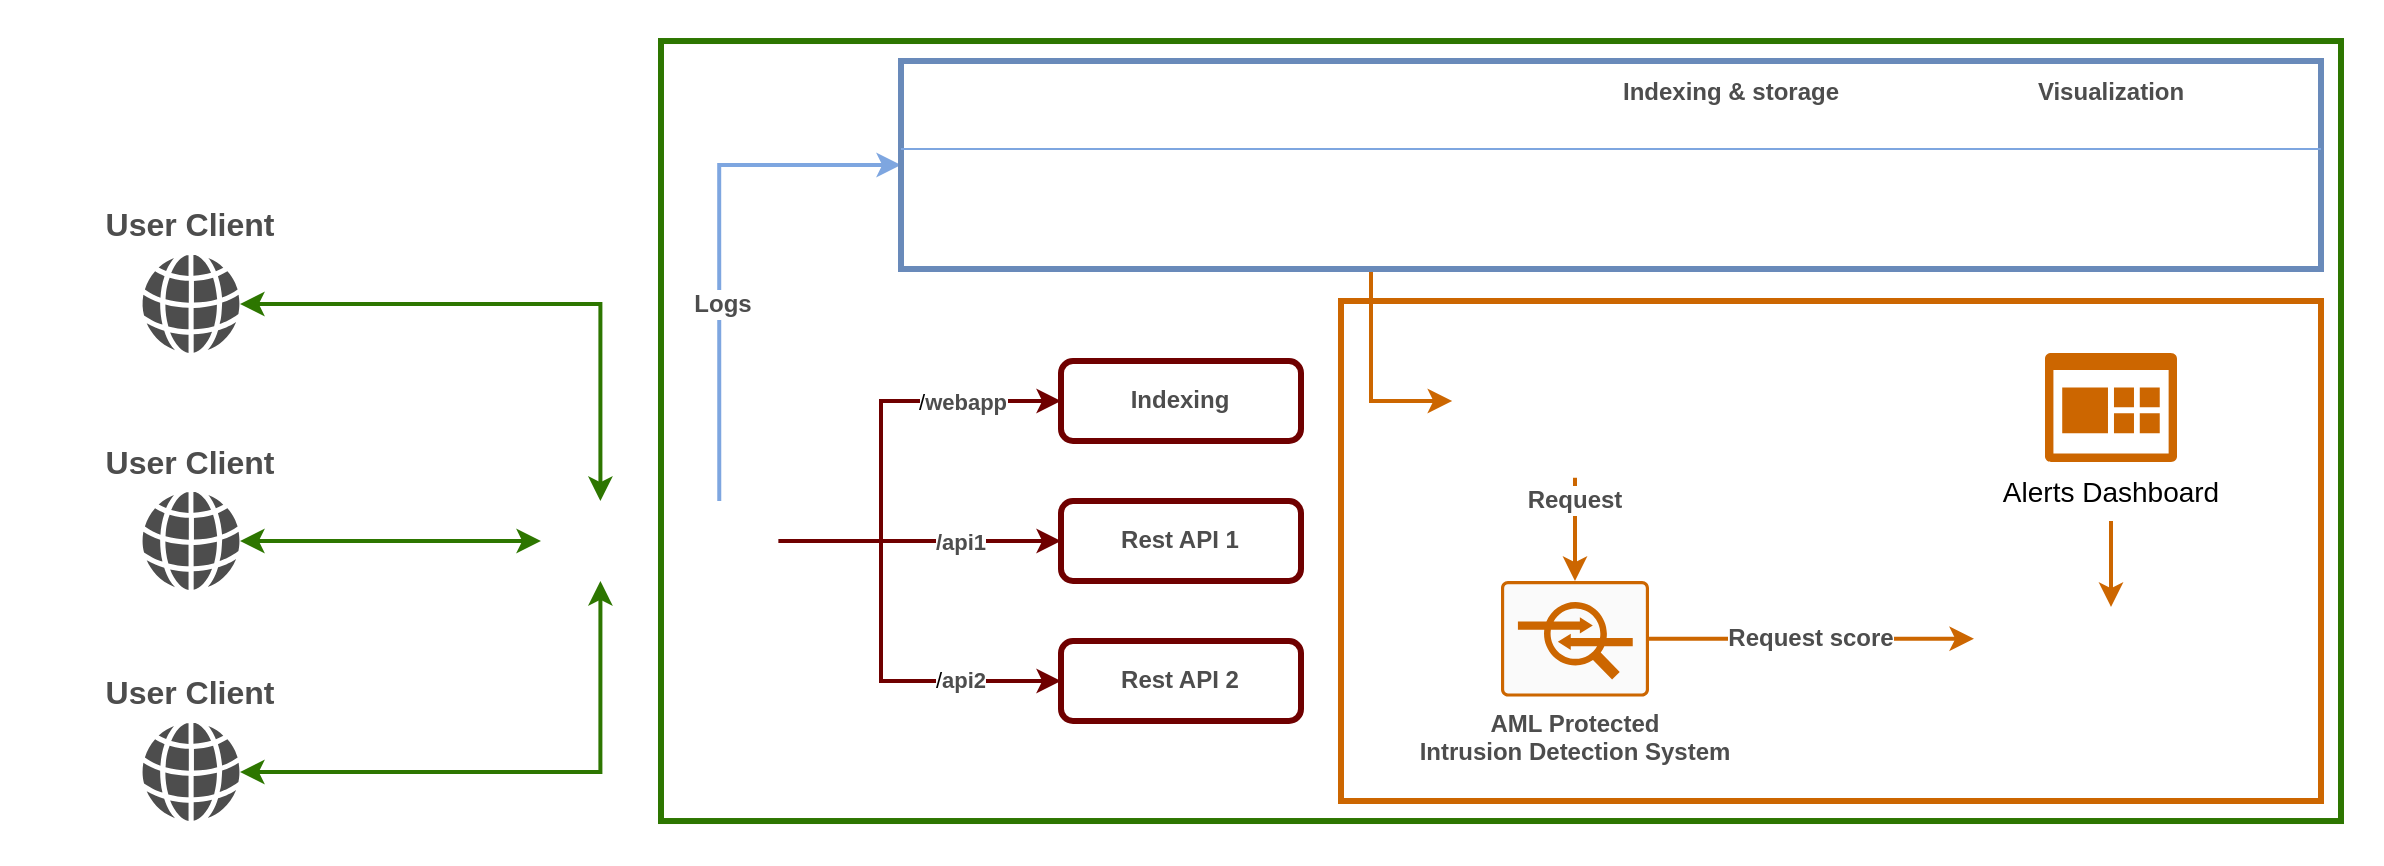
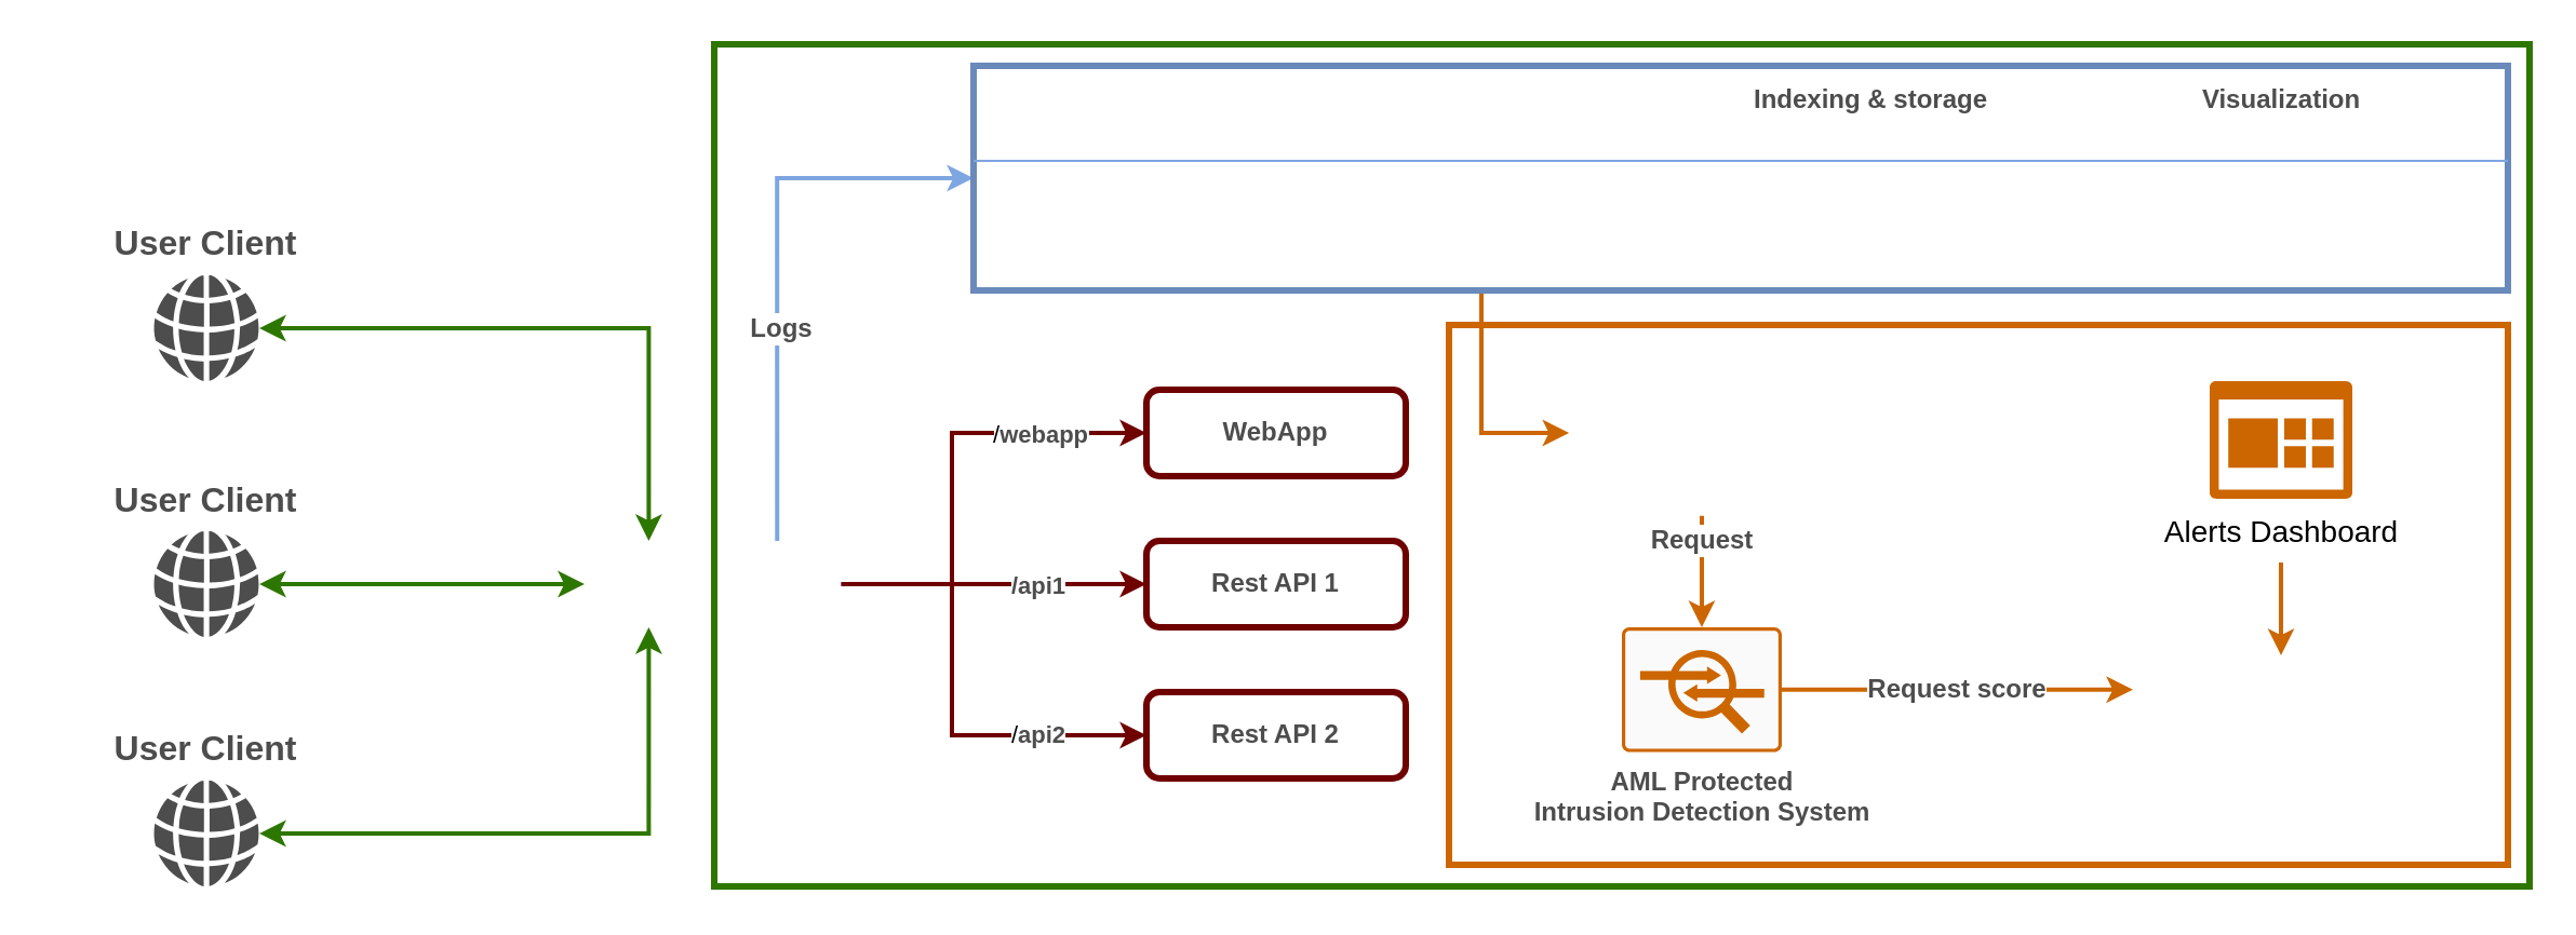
  <mxCell id="0" />
  <mxCell id="1" parent="0" />
  <mxCell id="2" value="" style="shape=image;verticalLabelPosition=bottom;labelBackgroundColor=#ffffff;verticalAlign=top;aspect=fixed;imageAspect=0;image=https://1000marcas.net/wp-content/uploads/2021/06/Redis-Logo.png;" vertex="1" parent="1"><mxGeometry x="725.6" y="161.63" width="122.8" height="76.75" as="geometry" /></mxCell>
  <mxCell id="3" value="" style="rounded=0;whiteSpace=wrap;html=1;fillColor=none;strokeColor=#2D7600;fontColor=#ffffff;strokeWidth=3;" vertex="1" parent="1"><mxGeometry x="330" y="20.01" width="840" height="390" as="geometry" /></mxCell>
  <mxCell id="4" value="" style="rounded=0;whiteSpace=wrap;html=1;strokeColor=#CC6600;strokeWidth=3;fillColor=none;" vertex="1" parent="1"><mxGeometry x="670" y="150" width="490" height="250" as="geometry" /></mxCell>
  <mxCell id="5" value="" style="group" vertex="1" connectable="0" parent="1"><mxGeometry x="20" y="97" width="150" height="79" as="geometry" /></mxCell>
  <mxCell id="6" value="&lt;font style=&quot;font-size: 16px&quot; color=&quot;#4d4d4d&quot;&gt;&lt;b&gt;User Client&lt;/b&gt;&lt;/font&gt;" style="text;html=1;strokeColor=none;fillColor=none;align=center;verticalAlign=middle;whiteSpace=wrap;rounded=0;" vertex="1" parent="5"><mxGeometry width="150" height="30" as="geometry" /></mxCell>
  <mxCell id="7" value="" style="sketch=0;pointerEvents=1;shadow=0;dashed=0;html=1;strokeColor=none;fillColor=#4D4D4D;labelPosition=center;verticalLabelPosition=bottom;verticalAlign=top;outlineConnect=0;align=center;shape=mxgraph.office.concepts.globe_internet;" vertex="1" parent="5"><mxGeometry x="50.5" y="30" width="49" height="49" as="geometry" /></mxCell>
  <mxCell id="8" value="" style="group" vertex="1" connectable="0" parent="1"><mxGeometry x="20" y="215.5" width="150" height="79" as="geometry" /></mxCell>
  <mxCell id="9" value="&lt;font style=&quot;font-size: 16px&quot; color=&quot;#4d4d4d&quot;&gt;&lt;b&gt;User Client&lt;/b&gt;&lt;/font&gt;" style="text;html=1;strokeColor=none;fillColor=none;align=center;verticalAlign=middle;whiteSpace=wrap;rounded=0;" vertex="1" parent="8"><mxGeometry width="150" height="30" as="geometry" /></mxCell>
  <mxCell id="10" value="" style="sketch=0;pointerEvents=1;shadow=0;dashed=0;html=1;strokeColor=none;fillColor=#4D4D4D;labelPosition=center;verticalLabelPosition=bottom;verticalAlign=top;outlineConnect=0;align=center;shape=mxgraph.office.concepts.globe_internet;" vertex="1" parent="8"><mxGeometry x="50.5" y="30" width="49" height="49" as="geometry" /></mxCell>
  <mxCell id="11" value="" style="group" vertex="1" connectable="0" parent="1"><mxGeometry x="20" y="331" width="150" height="79" as="geometry" /></mxCell>
  <mxCell id="12" value="&lt;font style=&quot;font-size: 16px&quot; color=&quot;#4d4d4d&quot;&gt;&lt;b&gt;User Client&lt;/b&gt;&lt;/font&gt;" style="text;html=1;strokeColor=none;fillColor=none;align=center;verticalAlign=middle;whiteSpace=wrap;rounded=0;" vertex="1" parent="11"><mxGeometry width="150" height="30" as="geometry" /></mxCell>
  <mxCell id="13" value="" style="sketch=0;pointerEvents=1;shadow=0;dashed=0;html=1;strokeColor=none;fillColor=#4D4D4D;labelPosition=center;verticalLabelPosition=bottom;verticalAlign=top;outlineConnect=0;align=center;shape=mxgraph.office.concepts.globe_internet;" vertex="1" parent="11"><mxGeometry x="50.5" y="30" width="49" height="49" as="geometry" /></mxCell>
  <mxCell id="14" style="edgeStyle=orthogonalEdgeStyle;rounded=0;orthogonalLoop=1;jettySize=auto;html=1;startArrow=classic;startFill=1;strokeWidth=2;fillColor=#60a917;strokeColor=#2D7600;entryX=0.25;entryY=0;entryDx=0;entryDy=0;" edge="1" parent="1" source="7" target="24"><mxGeometry relative="1" as="geometry"><mxPoint x="670" y="100" as="targetPoint" /><Array as="points"><mxPoint x="300" y="152" /></Array></mxGeometry></mxCell>
  <mxCell id="15" style="edgeStyle=orthogonalEdgeStyle;rounded=0;orthogonalLoop=1;jettySize=auto;html=1;startArrow=classic;startFill=1;strokeWidth=2;fillColor=#60a917;strokeColor=#2D7600;" edge="1" parent="1" source="10" target="24"><mxGeometry relative="1" as="geometry"><mxPoint x="703.8" y="100" as="targetPoint" /></mxGeometry></mxCell>
  <mxCell id="16" style="edgeStyle=orthogonalEdgeStyle;rounded=0;orthogonalLoop=1;jettySize=auto;html=1;entryX=0.25;entryY=1;entryDx=0;entryDy=0;startArrow=classic;startFill=1;strokeWidth=2;fillColor=#60a917;strokeColor=#2D7600;" edge="1" parent="1" source="13" target="24"><mxGeometry relative="1" as="geometry"><mxPoint x="731.006" y="98.02" as="targetPoint" /><Array as="points"><mxPoint x="300" y="386" /></Array></mxGeometry></mxCell>
  <mxCell id="17" style="edgeStyle=orthogonalEdgeStyle;rounded=0;orthogonalLoop=1;jettySize=auto;html=1;exitX=0.75;exitY=0;exitDx=0;exitDy=0;entryX=0;entryY=0.5;entryDx=0;entryDy=0;startArrow=none;startFill=0;strokeColor=#7EA6E0;strokeWidth=2;" edge="1" parent="1" source="24" target="32"><mxGeometry relative="1" as="geometry" /></mxCell>
  <mxCell id="18" value="&lt;font style=&quot;font-size: 12px&quot; color=&quot;#4d4d4d&quot;&gt;&lt;b&gt;Logs&lt;/b&gt;&lt;/font&gt;" style="edgeLabel;html=1;align=center;verticalAlign=middle;resizable=0;points=[];" vertex="1" connectable="0" parent="17"><mxGeometry x="-0.228" y="-2" relative="1" as="geometry"><mxPoint x="-1" y="2" as="offset" /></mxGeometry></mxCell>
  <mxCell id="19" style="edgeStyle=orthogonalEdgeStyle;rounded=0;orthogonalLoop=1;jettySize=auto;html=1;entryX=0;entryY=0.5;entryDx=0;entryDy=0;startArrow=none;startFill=0;strokeColor=#6F0000;strokeWidth=2;fillColor=#a20025;" edge="1" parent="1" source="24" target="25"><mxGeometry relative="1" as="geometry"><Array as="points"><mxPoint x="440" y="270" /><mxPoint x="440" y="200" /></Array></mxGeometry></mxCell>
  <mxCell id="20" value="/&lt;font color=&quot;#4d4d4d&quot;&gt;&lt;b&gt;webapp&lt;/b&gt;&lt;/font&gt;" style="edgeLabel;html=1;align=center;verticalAlign=middle;resizable=0;points=[];" vertex="1" connectable="0" parent="19"><mxGeometry x="-0.089" y="1" relative="1" as="geometry"><mxPoint x="41" y="-25" as="offset" /></mxGeometry></mxCell>
  <mxCell id="21" style="edgeStyle=orthogonalEdgeStyle;rounded=0;orthogonalLoop=1;jettySize=auto;html=1;startArrow=none;startFill=0;strokeColor=#6F0000;strokeWidth=2;fillColor=#a20025;" edge="1" parent="1" source="24" target="26"><mxGeometry relative="1" as="geometry" /></mxCell>
  <mxCell id="22" value="&lt;font color=&quot;#4d4d4d&quot;&gt;&lt;b&gt;/api1&lt;/b&gt;&lt;/font&gt;" style="edgeLabel;html=1;align=center;verticalAlign=middle;resizable=0;points=[];" vertex="1" connectable="0" parent="21"><mxGeometry x="0.334" y="-1" relative="1" as="geometry"><mxPoint x="-3" y="-1" as="offset" /></mxGeometry></mxCell>
  <mxCell id="23" value="/&lt;b&gt;&lt;font color=&quot;#4d4d4d&quot;&gt;api2&lt;/font&gt;&lt;/b&gt;" style="edgeStyle=orthogonalEdgeStyle;rounded=0;orthogonalLoop=1;jettySize=auto;html=1;entryX=0;entryY=0.5;entryDx=0;entryDy=0;startArrow=none;startFill=0;strokeColor=#6F0000;strokeWidth=2;fillColor=#a20025;" edge="1" parent="1" source="24" target="27"><mxGeometry x="0.526" relative="1" as="geometry"><Array as="points"><mxPoint x="440" y="270" /><mxPoint x="440" y="340" /></Array><mxPoint as="offset" /></mxGeometry></mxCell>
  <mxCell id="24" value="" style="shape=image;verticalLabelPosition=bottom;labelBackgroundColor=#ffffff;verticalAlign=top;aspect=fixed;imageAspect=0;image=http://www.nginx.com/wp-content/uploads/2018/08/NGINX-logo-rgb-large.png;" vertex="1" parent="1"><mxGeometry x="270" y="250" width="118.86" height="40" as="geometry" /></mxCell>
- <mxCell id="25" value="&lt;font color=&quot;#4d4d4d&quot;&gt;&lt;b&gt;Indexing&lt;/b&gt;&lt;/font&gt;" style="rounded=1;whiteSpace=wrap;html=1;strokeColor=#6F0000;strokeWidth=3;fillColor=none;fontColor=#ffffff;" vertex="1" parent="1"><mxGeometry x="530" y="180" width="120" height="40" as="geometry" /></mxCell>
+ <mxCell id="25" value="&lt;font color=&quot;#4d4d4d&quot;&gt;&lt;b&gt;WebApp&lt;/b&gt;&lt;/font&gt;" style="rounded=1;whiteSpace=wrap;html=1;strokeColor=#6F0000;strokeWidth=3;fillColor=none;fontColor=#ffffff;" vertex="1" parent="1"><mxGeometry x="530" y="180" width="120" height="40" as="geometry" /></mxCell>
  <mxCell id="26" value="&lt;font color=&quot;#4d4d4d&quot;&gt;&lt;b&gt;Rest API 1&lt;/b&gt;&lt;/font&gt;" style="rounded=1;whiteSpace=wrap;html=1;strokeColor=#6F0000;strokeWidth=3;fillColor=none;fontColor=#ffffff;" vertex="1" parent="1"><mxGeometry x="530" y="250" width="120" height="40" as="geometry" /></mxCell>
  <mxCell id="27" value="&lt;font color=&quot;#4d4d4d&quot;&gt;&lt;b&gt;Rest API 2&lt;/b&gt;&lt;/font&gt;" style="rounded=1;whiteSpace=wrap;html=1;strokeColor=#6F0000;strokeWidth=3;fillColor=none;fontColor=#ffffff;" vertex="1" parent="1"><mxGeometry x="530" y="320" width="120" height="40" as="geometry" /></mxCell>
  <mxCell id="28" value="&lt;font style=&quot;font-size: 12px&quot; color=&quot;#4d4d4d&quot;&gt;&lt;b&gt;Request&lt;/b&gt;&lt;/font&gt;" style="edgeStyle=orthogonalEdgeStyle;rounded=0;orthogonalLoop=1;jettySize=auto;html=1;startArrow=classic;startFill=1;endArrow=none;endFill=0;strokeColor=#CC6600;strokeWidth=2;exitX=0.5;exitY=0;exitDx=0;exitDy=0;exitPerimeter=0;" edge="1" parent="1" source="30" target="2"><mxGeometry x="0.55" relative="1" as="geometry"><Array as="points" /><mxPoint as="offset" /></mxGeometry></mxCell>
  <mxCell id="29" value="&lt;font style=&quot;font-size: 12px&quot; color=&quot;#4d4d4d&quot;&gt;&lt;b&gt;Request score&lt;/b&gt;&lt;/font&gt;" style="edgeStyle=orthogonalEdgeStyle;rounded=0;orthogonalLoop=1;jettySize=auto;html=1;entryX=0;entryY=0.5;entryDx=0;entryDy=0;startArrow=none;startFill=0;endArrow=classic;endFill=1;strokeColor=#CC6600;strokeWidth=2;exitX=1;exitY=0.5;exitDx=0;exitDy=0;exitPerimeter=0;" edge="1" parent="1" source="30" target="42"><mxGeometry relative="1" as="geometry"><mxPoint x="1055" y="270" as="sourcePoint" /></mxGeometry></mxCell>
  <mxCell id="30" value="&lt;b&gt;&lt;font color=&quot;#4d4d4d&quot;&gt;AML Protected&lt;br&gt;Intrusion Detection System&lt;/font&gt;&lt;/b&gt;" style="sketch=0;points=[[0.015,0.015,0],[0.985,0.015,0],[0.985,0.985,0],[0.015,0.985,0],[0.25,0,0],[0.5,0,0],[0.75,0,0],[1,0.25,0],[1,0.5,0],[1,0.75,0],[0.75,1,0],[0.5,1,0],[0.25,1,0],[0,0.75,0],[0,0.5,0],[0,0.25,0]];verticalLabelPosition=bottom;html=1;verticalAlign=top;aspect=fixed;align=center;pointerEvents=1;shape=mxgraph.cisco19.rect;prIcon=ips_ids;fillColor=#FAFAFA;strokeColor=#CC6600;rounded=0;" vertex="1" parent="1"><mxGeometry x="750" y="290" width="74" height="57.81" as="geometry" /></mxCell>
  <mxCell id="31" style="edgeStyle=orthogonalEdgeStyle;rounded=0;orthogonalLoop=1;jettySize=auto;html=1;entryX=0.5;entryY=1;entryDx=0;entryDy=0;startArrow=classic;startFill=1;endArrow=none;endFill=0;strokeColor=#CC6600;strokeWidth=2;exitX=0;exitY=0.5;exitDx=0;exitDy=0;" edge="1" parent="1" source="2" target="36"><mxGeometry relative="1" as="geometry" /></mxCell>
  <mxCell id="32" value="" style="rounded=0;whiteSpace=wrap;html=1;strokeColor=#698ABA;fillColor=none;strokeWidth=3;" vertex="1" parent="1"><mxGeometry x="450" y="30" width="710" height="104" as="geometry" /></mxCell>
  <mxCell id="33" value="" style="shape=image;verticalLabelPosition=bottom;labelBackgroundColor=#ffffff;verticalAlign=top;aspect=fixed;imageAspect=0;image=https://seeklogo.com/images/B/beats-logo-AAE1747C4A-seeklogo.com.png;" vertex="1" parent="1"><mxGeometry x="468.86" y="84.39" width="102.44" height="39.61" as="geometry" /></mxCell>
  <mxCell id="34" value="&lt;b&gt;&lt;font color=&quot;#4d4d4d&quot;&gt;Visualization&lt;br&gt;&lt;/font&gt;&lt;/b&gt;" style="text;html=1;align=center;verticalAlign=middle;resizable=0;points=[];autosize=1;strokeColor=none;fillColor=none;" vertex="1" parent="1"><mxGeometry x="1010" y="35.5" width="90" height="20" as="geometry" /></mxCell>
  <mxCell id="35" value="" style="endArrow=none;html=1;rounded=0;strokeWidth=1;edgeStyle=orthogonalEdgeStyle;strokeColor=#7EA6E0;" edge="1" parent="1"><mxGeometry x="160" y="130" width="50" height="50" as="geometry"><mxPoint x="450" y="74" as="sourcePoint" /><mxPoint x="1160" y="74" as="targetPoint" /><Array as="points"><mxPoint x="450" y="74" /><mxPoint x="1160" y="74" /></Array></mxGeometry></mxCell>
  <mxCell id="36" value="" style="shape=image;verticalLabelPosition=bottom;labelBackgroundColor=#ffffff;verticalAlign=top;aspect=fixed;imageAspect=0;image=https://i.pinimg.com/originals/8b/29/ff/8b29ff73ef1f198e3598f1214901f323.png;" vertex="1" parent="1"><mxGeometry x="607.5" y="72.89" width="155" height="61.11" as="geometry" /></mxCell>
  <mxCell id="37" value="" style="shape=image;verticalLabelPosition=bottom;labelBackgroundColor=#ffffff;verticalAlign=top;aspect=fixed;imageAspect=0;image=https://upload.wikimedia.org/wikipedia/commons/thumb/f/f4/Elasticsearch_logo.svg/2560px-Elasticsearch_logo.svg.png;" vertex="1" parent="1"><mxGeometry x="790" y="84.94" width="175.61" height="38.5" as="geometry" /></mxCell>
  <mxCell id="38" value="" style="shape=image;verticalLabelPosition=bottom;labelBackgroundColor=#ffffff;verticalAlign=top;aspect=fixed;imageAspect=0;image=https://seeklogo.com/images/K/kibana-logo-DFD185B4B0-seeklogo.com.png;" vertex="1" parent="1"><mxGeometry x="999.22" y="84.39" width="111.55" height="37.55" as="geometry" /></mxCell>
  <mxCell id="39" value="&lt;b&gt;&lt;font color=&quot;#4d4d4d&quot;&gt;Indexing &amp;amp; storage&lt;br&gt;&lt;/font&gt;&lt;/b&gt;" style="text;html=1;align=center;verticalAlign=middle;resizable=0;points=[];autosize=1;strokeColor=none;fillColor=none;" vertex="1" parent="1"><mxGeometry x="805" y="35.5" width="120" height="20" as="geometry" /></mxCell>
  <mxCell id="40" value="&lt;font style=&quot;font-size: 14px&quot;&gt;Alerts Dashboard&lt;/font&gt;" style="sketch=0;pointerEvents=1;shadow=0;dashed=0;html=1;strokeColor=none;labelPosition=center;verticalLabelPosition=bottom;verticalAlign=top;align=center;fillColor=#CC6600;shape=mxgraph.mscae.oms.dashboard;rounded=0;" vertex="1" parent="1"><mxGeometry x="1022" y="176" width="66" height="54.5" as="geometry" /></mxCell>
  <mxCell id="41" style="edgeStyle=orthogonalEdgeStyle;rounded=0;orthogonalLoop=1;jettySize=auto;html=1;startArrow=classic;startFill=1;endArrow=none;endFill=0;strokeColor=#CC6600;strokeWidth=2;" edge="1" parent="1" source="42"><mxGeometry relative="1" as="geometry"><mxPoint x="1055" y="260" as="targetPoint" /></mxGeometry></mxCell>
  <mxCell id="42" value="" style="shape=image;verticalLabelPosition=bottom;labelBackgroundColor=#ffffff;verticalAlign=top;aspect=fixed;imageAspect=0;image=https://dbdb.io/media/logos/InfluxDB.png;" vertex="1" parent="1"><mxGeometry x="986.5" y="302.96" width="137" height="31.88" as="geometry" /></mxCell>
